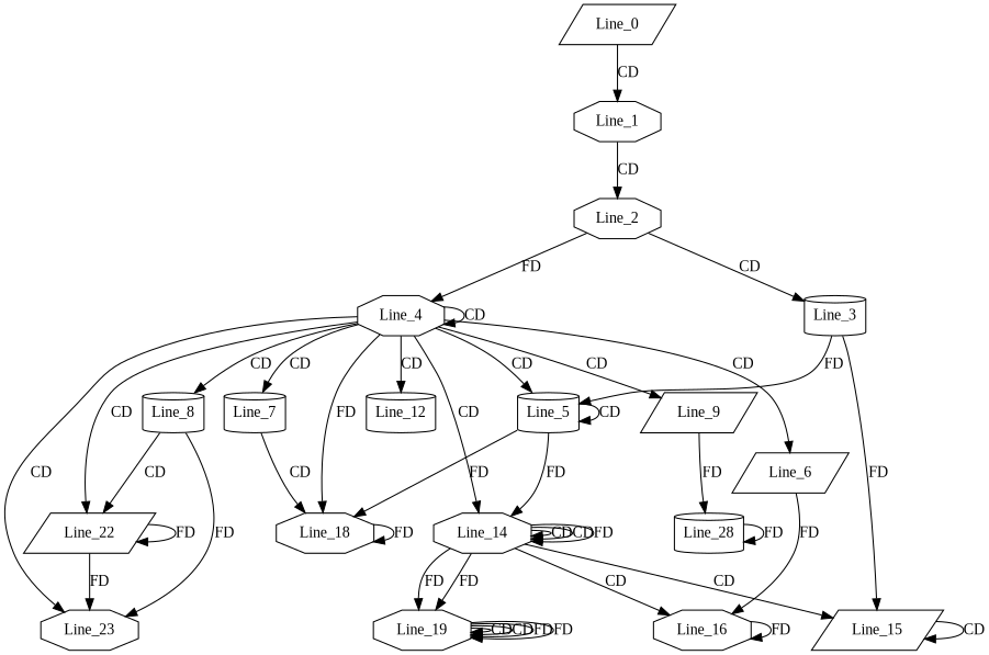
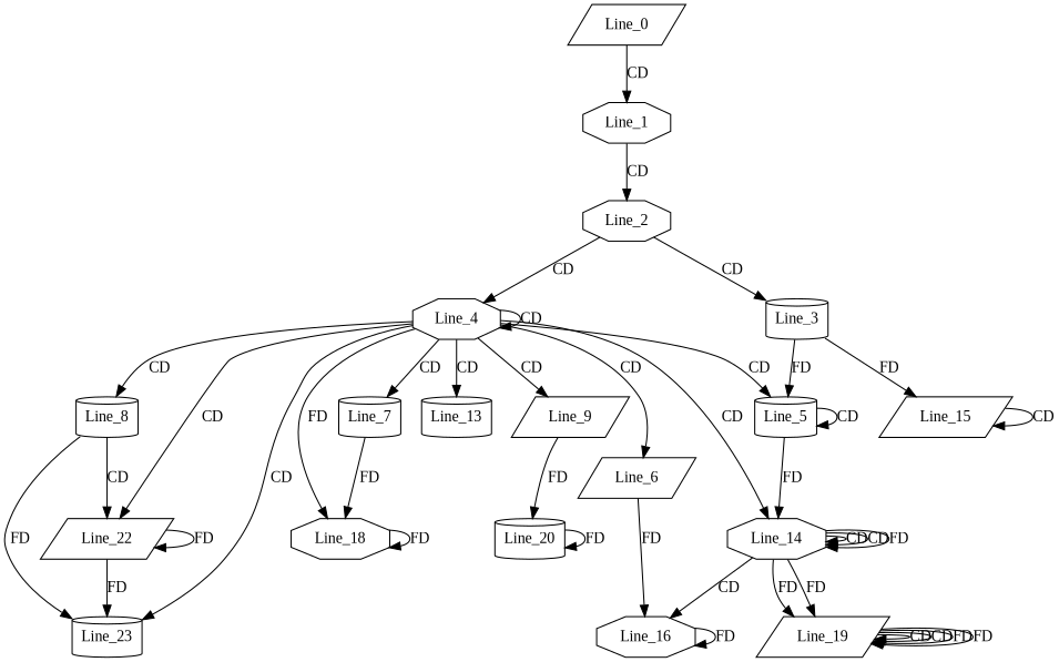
  digraph {
    fontname="Liberation Serif"
    node [fontname="Liberation Serif" shape=octagon]
    edge [fontname="Liberation Serif"]
    Line_0 [shape=parallelogram]
    Line_1
    Line_2
    Line_3 [shape=cylinder]
    Line_4
    Line_5 [shape=cylinder]
    Line_15 [shape=parallelogram]
    Line_6 [shape=parallelogram]
    Line_7 [shape=cylinder]
    Line_8 [shape=cylinder]
    Line_9 [shape=parallelogram]
-   Line_13 [shape=cylinder label=Line_12]
+   Line_13 [shape=cylinder]
    Line_14
    Line_18
    Line_22 [shape=parallelogram]
-   Line_23
+   Line_23 [shape=cylinder]
    Line_16
-   Line_20 [shape=cylinder label=Line_28]
-   Line_19
+   Line_20 [shape=cylinder]
+   Line_19 [shape=parallelogram]
    Line_0 -> Line_1 [label=CD]
    Line_1 -> Line_2 [label=CD]
    Line_2 -> Line_3 [label=CD]
-   Line_2 -> Line_4 [label=FD]
+   Line_2 -> Line_4 [label=CD]
    Line_3 -> Line_5 [label=FD]
    Line_3 -> Line_15 [label=FD]
    Line_4 -> Line_4 [label=CD]
    Line_4 -> Line_5 [label=CD]
    Line_4 -> Line_6 [label=CD]
    Line_4 -> Line_7 [label=CD]
    Line_4 -> Line_8 [label=CD]
    Line_4 -> Line_9 [label=CD]
    Line_4 -> Line_13 [label=CD]
    Line_4 -> Line_14 [label=CD]
    Line_4 -> Line_18 [label=FD]
    Line_4 -> Line_22 [label=CD]
    Line_4 -> Line_23 [label=CD]
    Line_5 -> Line_5 [label=CD]
    Line_5 -> Line_14 [label=FD]
-   Line_5 -> Line_18 [label=FD]
    Line_15 -> Line_15 [label=CD]
    Line_6 -> Line_16 [label=FD]
-   Line_7 -> Line_18 [label=CD]
+   Line_7 -> Line_18 [label=FD]
    Line_8 -> Line_22 [label=CD]
    Line_8 -> Line_23 [label=FD]
    Line_9 -> Line_20 [label=FD]
-   Line_14 -> Line_15 [label=CD]
    Line_14 -> Line_14 [label=CD]
    Line_14 -> Line_14 [label=CD]
    Line_14 -> Line_14 [label=FD]
    Line_14 -> Line_16 [label=CD]
    Line_14 -> Line_19 [label=FD]
    Line_14 -> Line_19 [label=FD]
    Line_18 -> Line_18 [label=FD]
    Line_22 -> Line_22 [label=FD]
    Line_22 -> Line_23 [label=FD]
    Line_16 -> Line_16 [label=FD]
    Line_20 -> Line_20 [label=FD]
    Line_19 -> Line_19 [label=CD]
    Line_19 -> Line_19 [label=CD]
    Line_19 -> Line_19 [label=FD]
    Line_19 -> Line_19 [label=FD]
  }
